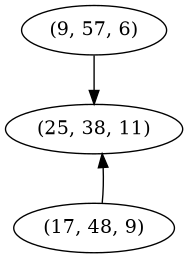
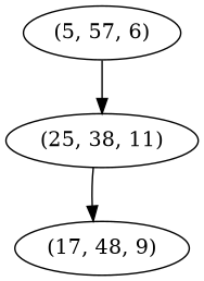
  digraph {
-   "(9, 57, 6)"
+   "(9, 57, 6)" [label="(5, 57, 6)"]
    "(25, 38, 11)"
    "(17, 48, 9)"
    "(9, 57, 6)" -> "(25, 38, 11)"
-   "(17, 48, 9)" -> "(25, 38, 11)"
+   "(25, 38, 11)" -> "(17, 48, 9)"
  }
